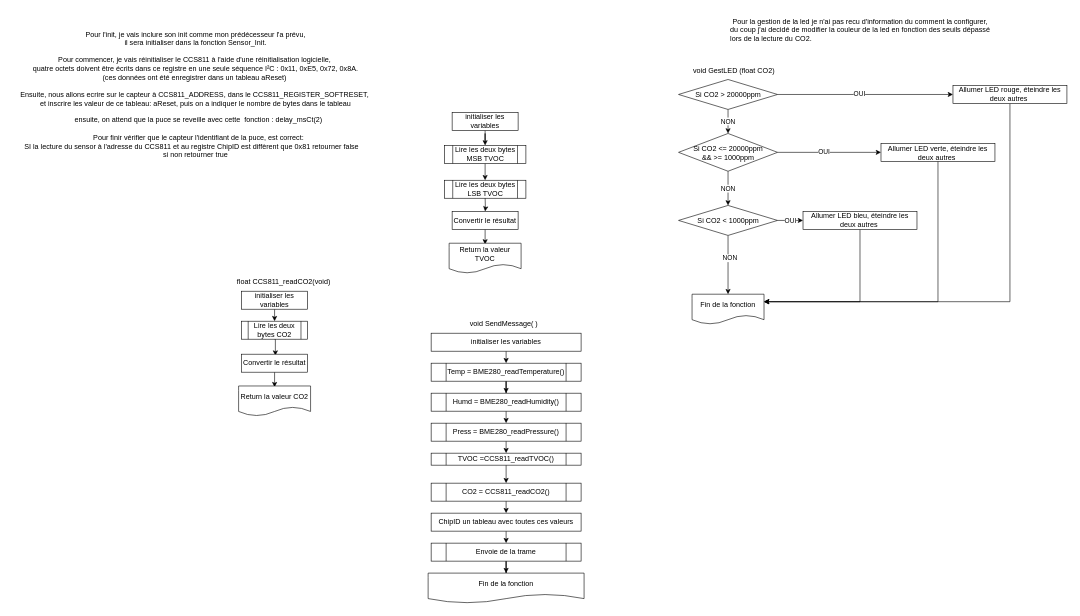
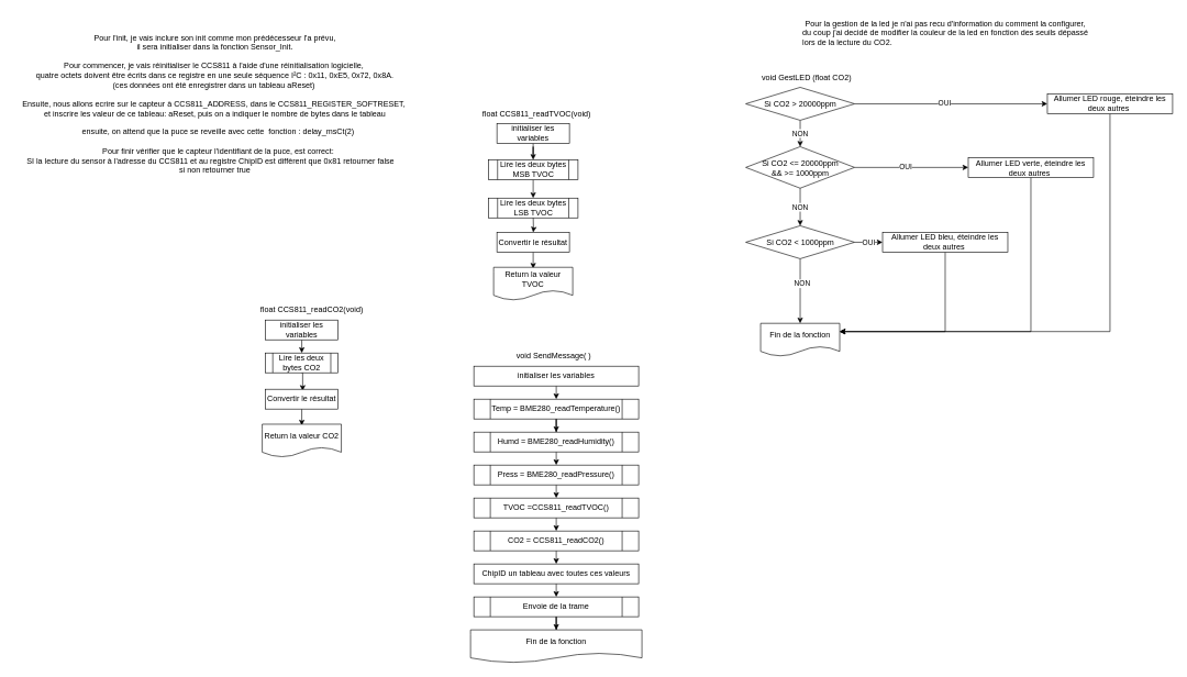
  <mxCell id="0" />
  <mxCell id="1" parent="0" />
  <mxCell id="2" value="Pour l'init, je vais inclure son init comme mon prédécesseur l'a prévu,&lt;br&gt;il sera initialiser dans la fonction Sensor_Init.&lt;br&gt;&lt;br&gt;Pour commencer, je vais&amp;nbsp;réinitialiser le CCS811 à l'aide d'une réinitialisation logicielle,&amp;nbsp;&lt;br&gt;&lt;span style=&quot;background-color: initial;&quot;&gt;quatre octets doivent être écrits dans ce registre en une seule séquence I²C : 0x11, 0xE5, 0x72, 0x8A.&lt;br&gt;(ces données ont été enregistrer dans un tableau aReset)&amp;nbsp;&lt;/span&gt;&lt;br&gt;&lt;div&gt;&amp;nbsp; &amp;nbsp;&amp;nbsp;&lt;/div&gt;&lt;div&gt;Ensuite, nous allons ecrire sur le capteur à CCS811_ADDRESS, dans le CCS811_REGISTER_SOFTRESET,&amp;nbsp;&lt;/div&gt;&lt;div&gt;et inscrire les valeur de ce tableau: aReset, puis on a indiquer le nombre de bytes dans le tableau&lt;/div&gt;&lt;div&gt;&lt;br&gt;&lt;/div&gt;&lt;div&gt;&amp;nbsp; &amp;nbsp; ensuite, on attend que la puce se reveille avec cette&lt;span style=&quot;background-color: initial;&quot;&gt;&amp;nbsp; fonction : delay_msCt(2)&amp;nbsp;&lt;/span&gt;&lt;/div&gt;&lt;div&gt;&lt;span style=&quot;background-color: initial;&quot;&gt;&lt;br&gt;&lt;/span&gt;&lt;/div&gt;&lt;div&gt;&amp;nbsp; &amp;nbsp; Pour finir vérifier que le capteur l'identifiant de la puce, est correct:&amp;nbsp;&lt;/div&gt;&lt;div&gt;SI la lecture du sensor à l'adresse du CCS811 et au registre ChipID est diffèrent que 0x81 retourner false&lt;span style=&quot;background-color: initial;&quot;&gt;&amp;nbsp; &amp;nbsp;&amp;nbsp;&lt;/span&gt;&lt;/div&gt;&lt;div&gt;&lt;span style=&quot;background-color: initial;&quot;&gt;si non retourner true&lt;/span&gt;&lt;/div&gt;" style="text;html=1;align=center;verticalAlign=middle;resizable=0;points=[];autosize=1;strokeColor=none;fillColor=none;" vertex="1" parent="1"><mxGeometry x="20" y="42" width="610" height="230" as="geometry" /></mxCell>
+ <mxCell id="3" value="float CCS811_readTVOC(void)" style="text;html=1;align=center;verticalAlign=middle;resizable=0;points=[];autosize=1;strokeColor=none;fillColor=none;" vertex="1" parent="1"><mxGeometry x="718" y="157" width="190" height="30" as="geometry" /></mxCell>
  <mxCell id="4" style="edgeStyle=orthogonalEdgeStyle;rounded=0;orthogonalLoop=1;jettySize=auto;html=1;exitX=0.5;exitY=1;exitDx=0;exitDy=0;" edge="1" parent="1" source="5" target="8"><mxGeometry relative="1" as="geometry" /></mxCell>
  <mxCell id="5" value="initialiser les variables" style="rounded=0;whiteSpace=wrap;html=1;" vertex="1" parent="1"><mxGeometry x="753" y="187" width="110" height="30" as="geometry" /></mxCell>
  <mxCell id="6" style="edgeStyle=orthogonalEdgeStyle;rounded=0;orthogonalLoop=1;jettySize=auto;html=1;exitX=0.5;exitY=1;exitDx=0;exitDy=0;" edge="1" parent="1" target="10"><mxGeometry relative="1" as="geometry"><mxPoint x="808" y="327" as="sourcePoint" /></mxGeometry></mxCell>
  <mxCell id="7" style="edgeStyle=orthogonalEdgeStyle;rounded=0;orthogonalLoop=1;jettySize=auto;html=1;exitX=0.5;exitY=1;exitDx=0;exitDy=0;entryX=0.5;entryY=0;entryDx=0;entryDy=0;" edge="1" parent="1" source="8" target="60"><mxGeometry relative="1" as="geometry" /></mxCell>
  <mxCell id="8" value="Lire les deux bytes MSB TVOC" style="shape=process;whiteSpace=wrap;html=1;backgroundOutline=1;" vertex="1" parent="1"><mxGeometry x="740" y="242" width="136" height="30" as="geometry" /></mxCell>
  <mxCell id="9" style="edgeStyle=orthogonalEdgeStyle;rounded=0;orthogonalLoop=1;jettySize=auto;html=1;exitX=0.5;exitY=1;exitDx=0;exitDy=0;entryX=0.5;entryY=0;entryDx=0;entryDy=0;" edge="1" parent="1" source="10"><mxGeometry relative="1" as="geometry"><mxPoint x="808" y="407" as="targetPoint" /></mxGeometry></mxCell>
  <mxCell id="10" value="Convertir le résultat" style="rounded=0;whiteSpace=wrap;html=1;" vertex="1" parent="1"><mxGeometry x="753" y="352" width="110" height="30" as="geometry" /></mxCell>
  <mxCell id="11" value="float CCS811_readCO2(void)" style="text;html=1;align=center;verticalAlign=middle;resizable=0;points=[];autosize=1;strokeColor=none;fillColor=none;" vertex="1" parent="1"><mxGeometry x="382" y="455" width="180" height="30" as="geometry" /></mxCell>
  <mxCell id="12" style="edgeStyle=orthogonalEdgeStyle;rounded=0;orthogonalLoop=1;jettySize=auto;html=1;exitX=0.5;exitY=1;exitDx=0;exitDy=0;entryX=0.5;entryY=0;entryDx=0;entryDy=0;" edge="1" parent="1" source="13" target="15"><mxGeometry relative="1" as="geometry" /></mxCell>
  <mxCell id="13" value="initialiser les variables" style="rounded=0;whiteSpace=wrap;html=1;" vertex="1" parent="1"><mxGeometry x="402" y="485" width="110" height="30" as="geometry" /></mxCell>
  <mxCell id="14" style="edgeStyle=orthogonalEdgeStyle;rounded=0;orthogonalLoop=1;jettySize=auto;html=1;exitX=0.5;exitY=1;exitDx=0;exitDy=0;entryX=0.512;entryY=0.078;entryDx=0;entryDy=0;entryPerimeter=0;" edge="1" parent="1" source="15" target="17"><mxGeometry relative="1" as="geometry" /></mxCell>
  <mxCell id="15" value="Lire les deux bytes CO2" style="shape=process;whiteSpace=wrap;html=1;backgroundOutline=1;" vertex="1" parent="1"><mxGeometry x="402" y="535" width="110" height="30" as="geometry" /></mxCell>
  <mxCell id="16" style="edgeStyle=orthogonalEdgeStyle;rounded=0;orthogonalLoop=1;jettySize=auto;html=1;exitX=0.5;exitY=1;exitDx=0;exitDy=0;entryX=0.5;entryY=0;entryDx=0;entryDy=0;" edge="1" parent="1" source="17"><mxGeometry relative="1" as="geometry"><mxPoint x="457" y="645" as="targetPoint" /></mxGeometry></mxCell>
  <mxCell id="17" value="Convertir le résultat" style="rounded=0;whiteSpace=wrap;html=1;" vertex="1" parent="1"><mxGeometry x="402" y="590" width="110" height="30" as="geometry" /></mxCell>
  <mxCell id="18" value="Pour la gestion de la led je n'ai pas recu d'information du comment la configurer,&lt;br&gt;&lt;div style=&quot;text-align: justify;&quot;&gt;&lt;span style=&quot;background-color: initial;&quot;&gt;du coup j'ai decidé de modifier la couleur de la led en fonction des seuils&amp;nbsp;&lt;/span&gt;&lt;span style=&quot;background-color: initial;&quot;&gt;dépassé&lt;/span&gt;&lt;/div&gt;&lt;div style=&quot;text-align: justify;&quot;&gt;&lt;span style=&quot;background-color: initial;&quot;&gt;lors de la lecture du CO2.&amp;nbsp;&lt;/span&gt;&lt;span style=&quot;background-color: initial;&quot;&gt;&amp;nbsp;&lt;/span&gt;&lt;/div&gt;" style="text;html=1;align=center;verticalAlign=middle;resizable=0;points=[];autosize=1;strokeColor=none;fillColor=none;" vertex="1" parent="1"><mxGeometry x="1203" y="20" width="460" height="60" as="geometry" /></mxCell>
  <mxCell id="19" value="void GestLED (float CO2)" style="text;html=1;strokeColor=none;fillColor=none;align=center;verticalAlign=middle;whiteSpace=wrap;rounded=0;" vertex="1" parent="1"><mxGeometry x="1138" y="102" width="170" height="30" as="geometry" /></mxCell>
  <mxCell id="20" style="edgeStyle=orthogonalEdgeStyle;rounded=0;orthogonalLoop=1;jettySize=auto;html=1;entryX=0;entryY=0.5;entryDx=0;entryDy=0;" edge="1" parent="1" source="23" target="33"><mxGeometry relative="1" as="geometry" /></mxCell>
  <mxCell id="21" value="OUI" style="edgeLabel;html=1;align=center;verticalAlign=middle;resizable=0;points=[];" vertex="1" connectable="0" parent="20"><mxGeometry x="-0.069" y="2" relative="1" as="geometry"><mxPoint as="offset" /></mxGeometry></mxCell>
  <mxCell id="22" value="NON" style="edgeStyle=orthogonalEdgeStyle;rounded=0;orthogonalLoop=1;jettySize=auto;html=1;exitX=0.5;exitY=1;exitDx=0;exitDy=0;" edge="1" parent="1" source="23" target="27"><mxGeometry relative="1" as="geometry" /></mxCell>
  <mxCell id="23" value="Si CO2 &amp;gt; 20000ppm" style="rhombus;whiteSpace=wrap;html=1;" vertex="1" parent="1"><mxGeometry x="1130.5" y="132" width="165" height="50" as="geometry" /></mxCell>
  <mxCell id="24" style="edgeStyle=orthogonalEdgeStyle;rounded=0;orthogonalLoop=1;jettySize=auto;html=1;exitX=1;exitY=0.5;exitDx=0;exitDy=0;entryX=0;entryY=0.5;entryDx=0;entryDy=0;" edge="1" parent="1" source="27" target="35"><mxGeometry relative="1" as="geometry" /></mxCell>
  <mxCell id="25" value="OUI" style="edgeLabel;html=1;align=center;verticalAlign=middle;resizable=0;points=[];" vertex="1" connectable="0" parent="24"><mxGeometry x="-0.109" y="1" relative="1" as="geometry"><mxPoint as="offset" /></mxGeometry></mxCell>
  <mxCell id="26" value="NON" style="edgeStyle=orthogonalEdgeStyle;rounded=0;orthogonalLoop=1;jettySize=auto;html=1;exitX=0.5;exitY=1;exitDx=0;exitDy=0;" edge="1" parent="1" source="27" target="31"><mxGeometry relative="1" as="geometry" /></mxCell>
  <mxCell id="27" value="Si CO2 &amp;lt;= 20000ppm&lt;br&gt;&amp;amp;&amp;amp; &amp;gt;= 1000ppm" style="rhombus;whiteSpace=wrap;html=1;" vertex="1" parent="1"><mxGeometry x="1130.5" y="222" width="165" height="63" as="geometry" /></mxCell>
  <mxCell id="28" value="OUI" style="edgeStyle=orthogonalEdgeStyle;rounded=0;orthogonalLoop=1;jettySize=auto;html=1;exitX=1;exitY=0.5;exitDx=0;exitDy=0;entryX=0;entryY=0.5;entryDx=0;entryDy=0;" edge="1" parent="1" source="31" target="37"><mxGeometry relative="1" as="geometry" /></mxCell>
  <mxCell id="29" style="edgeStyle=orthogonalEdgeStyle;rounded=0;orthogonalLoop=1;jettySize=auto;html=1;exitX=0.5;exitY=1;exitDx=0;exitDy=0;" edge="1" parent="1" source="31" target="38"><mxGeometry relative="1" as="geometry" /></mxCell>
  <mxCell id="30" value="NON" style="edgeLabel;html=1;align=center;verticalAlign=middle;resizable=0;points=[];" vertex="1" connectable="0" parent="29"><mxGeometry x="-0.235" y="2" relative="1" as="geometry"><mxPoint as="offset" /></mxGeometry></mxCell>
  <mxCell id="31" value="Si CO2 &amp;lt; 1000ppm" style="rhombus;whiteSpace=wrap;html=1;" vertex="1" parent="1"><mxGeometry x="1130.5" y="342" width="165" height="50" as="geometry" /></mxCell>
  <mxCell id="32" style="edgeStyle=orthogonalEdgeStyle;rounded=0;orthogonalLoop=1;jettySize=auto;html=1;exitX=0.5;exitY=1;exitDx=0;exitDy=0;entryX=1;entryY=0.25;entryDx=0;entryDy=0;" edge="1" parent="1" source="33" target="38"><mxGeometry relative="1" as="geometry"><mxPoint x="1663.167" y="640" as="targetPoint" /></mxGeometry></mxCell>
  <mxCell id="33" value="Allumer LED rouge, éteindre les deux autres&amp;nbsp;" style="rounded=0;whiteSpace=wrap;html=1;" vertex="1" parent="1"><mxGeometry x="1588" y="142" width="190" height="30" as="geometry" /></mxCell>
  <mxCell id="34" style="edgeStyle=orthogonalEdgeStyle;rounded=0;orthogonalLoop=1;jettySize=auto;html=1;exitX=0.5;exitY=1;exitDx=0;exitDy=0;entryX=1;entryY=0.25;entryDx=0;entryDy=0;" edge="1" parent="1" source="35" target="38"><mxGeometry relative="1" as="geometry"><mxPoint x="1563.167" y="500" as="targetPoint" /></mxGeometry></mxCell>
  <mxCell id="35" value="Allumer LED verte, éteindre les deux autres&amp;nbsp;" style="rounded=0;whiteSpace=wrap;html=1;" vertex="1" parent="1"><mxGeometry x="1468" y="238.5" width="190" height="30" as="geometry" /></mxCell>
  <mxCell id="36" style="edgeStyle=orthogonalEdgeStyle;rounded=0;orthogonalLoop=1;jettySize=auto;html=1;exitX=0.5;exitY=1;exitDx=0;exitDy=0;entryX=1;entryY=0.25;entryDx=0;entryDy=0;" edge="1" parent="1" source="37" target="38"><mxGeometry relative="1" as="geometry"><mxPoint x="1378" y="490" as="targetPoint" /></mxGeometry></mxCell>
  <mxCell id="37" value="Allumer LED bleu, éteindre les deux autres&amp;nbsp;" style="rounded=0;whiteSpace=wrap;html=1;" vertex="1" parent="1"><mxGeometry x="1338" y="352" width="190" height="30" as="geometry" /></mxCell>
  <mxCell id="38" value="Fin de la fonction" style="shape=document;whiteSpace=wrap;html=1;boundedLbl=1;" vertex="1" parent="1"><mxGeometry x="1153" y="490" width="120" height="50" as="geometry" /></mxCell>
  <mxCell id="39" value="Return la valeur TVOC" style="shape=document;whiteSpace=wrap;html=1;boundedLbl=1;" vertex="1" parent="1"><mxGeometry x="748" y="405" width="120" height="50" as="geometry" /></mxCell>
  <mxCell id="40" value="Return la valeur CO2" style="shape=document;whiteSpace=wrap;html=1;boundedLbl=1;" vertex="1" parent="1"><mxGeometry x="397" y="643" width="120" height="50" as="geometry" /></mxCell>
  <mxCell id="41" value="&amp;nbsp;" style="text;html=1;align=center;verticalAlign=middle;resizable=0;points=[];autosize=1;strokeColor=none;fillColor=none;" vertex="1" parent="1"><mxGeometry x="413" y="473" width="30" height="30" as="geometry" /></mxCell>
  <mxCell id="42" value="void SendMessage( )" style="text;html=1;align=center;verticalAlign=middle;resizable=0;points=[];autosize=1;strokeColor=none;fillColor=none;" vertex="1" parent="1"><mxGeometry x="773" y="527" width="131" height="26" as="geometry" /></mxCell>
  <mxCell id="43" style="edgeStyle=orthogonalEdgeStyle;rounded=0;orthogonalLoop=1;jettySize=auto;html=1;exitX=0.5;exitY=1;exitDx=0;exitDy=0;entryX=0.5;entryY=0;entryDx=0;entryDy=0;" edge="1" parent="1" source="44" target="46"><mxGeometry relative="1" as="geometry" /></mxCell>
  <mxCell id="44" value="initialiser les variables" style="rounded=0;whiteSpace=wrap;html=1;" vertex="1" parent="1"><mxGeometry x="718" y="555" width="250" height="30" as="geometry" /></mxCell>
  <mxCell id="45" style="edgeStyle=orthogonalEdgeStyle;rounded=0;orthogonalLoop=1;jettySize=auto;html=1;exitX=0.5;exitY=1;exitDx=0;exitDy=0;" edge="1" parent="1" source="46" target="48"><mxGeometry relative="1" as="geometry" /></mxCell>
  <mxCell id="46" value="Temp = BME280_readTemperature()" style="shape=process;whiteSpace=wrap;html=1;backgroundOutline=1;" vertex="1" parent="1"><mxGeometry x="718" y="605" width="250" height="30" as="geometry" /></mxCell>
  <mxCell id="47" style="edgeStyle=orthogonalEdgeStyle;rounded=0;orthogonalLoop=1;jettySize=auto;html=1;exitX=0.5;exitY=1;exitDx=0;exitDy=0;entryX=0.5;entryY=0;entryDx=0;entryDy=0;" edge="1" parent="1" source="48" target="50"><mxGeometry relative="1" as="geometry" /></mxCell>
  <mxCell id="48" value="Humd = BME280_readHumidity()" style="shape=process;whiteSpace=wrap;html=1;backgroundOutline=1;" vertex="1" parent="1"><mxGeometry x="718" y="655" width="250" height="30" as="geometry" /></mxCell>
  <mxCell id="49" style="edgeStyle=orthogonalEdgeStyle;rounded=0;orthogonalLoop=1;jettySize=auto;html=1;exitX=0.5;exitY=1;exitDx=0;exitDy=0;entryX=0.5;entryY=0;entryDx=0;entryDy=0;" edge="1" parent="1" source="50" target="52"><mxGeometry relative="1" as="geometry" /></mxCell>
  <mxCell id="50" value="Press = BME280_readPressure()" style="shape=process;whiteSpace=wrap;html=1;backgroundOutline=1;" vertex="1" parent="1"><mxGeometry x="718" y="705" width="250" height="30" as="geometry" /></mxCell>
  <mxCell id="51" style="edgeStyle=orthogonalEdgeStyle;rounded=0;orthogonalLoop=1;jettySize=auto;html=1;exitX=0.5;exitY=1;exitDx=0;exitDy=0;entryX=0.5;entryY=0;entryDx=0;entryDy=0;" edge="1" parent="1" source="52" target="54"><mxGeometry relative="1" as="geometry" /></mxCell>
- <mxCell id="52" value="TVOC =CCS811_readTVOC()" style="shape=process;whiteSpace=wrap;html=1;backgroundOutline=1;" vertex="1" parent="1"><mxGeometry x="718" y="755" width="250" height="20" as="geometry" /></mxCell>
+ <mxCell id="52" value="TVOC =CCS811_readTVOC()" style="shape=process;whiteSpace=wrap;html=1;backgroundOutline=1;" vertex="1" parent="1"><mxGeometry x="718" y="755" width="250" height="30" as="geometry" /></mxCell>
  <mxCell id="53" style="edgeStyle=orthogonalEdgeStyle;rounded=0;orthogonalLoop=1;jettySize=auto;html=1;exitX=0.5;exitY=1;exitDx=0;exitDy=0;entryX=0.5;entryY=0;entryDx=0;entryDy=0;" edge="1" parent="1" source="54" target="56"><mxGeometry relative="1" as="geometry" /></mxCell>
  <mxCell id="54" value="CO2 =&amp;nbsp;CCS811_readCO2()" style="shape=process;whiteSpace=wrap;html=1;backgroundOutline=1;" vertex="1" parent="1"><mxGeometry x="718" y="805" width="250" height="30" as="geometry" /></mxCell>
  <mxCell id="55" style="edgeStyle=orthogonalEdgeStyle;rounded=0;orthogonalLoop=1;jettySize=auto;html=1;exitX=0.5;exitY=1;exitDx=0;exitDy=0;entryX=0.5;entryY=0;entryDx=0;entryDy=0;" edge="1" parent="1" source="56" target="58"><mxGeometry relative="1" as="geometry" /></mxCell>
  <mxCell id="56" value="ChipID un tableau avec toutes ces valeurs" style="rounded=0;whiteSpace=wrap;html=1;" vertex="1" parent="1"><mxGeometry x="718" y="855" width="250" height="30" as="geometry" /></mxCell>
  <mxCell id="57" style="edgeStyle=orthogonalEdgeStyle;rounded=0;orthogonalLoop=1;jettySize=auto;html=1;entryX=0.5;entryY=0;entryDx=0;entryDy=0;" edge="1" parent="1" source="58" target="59"><mxGeometry relative="1" as="geometry" /></mxCell>
  <mxCell id="58" value="Envoie de la trame" style="shape=process;whiteSpace=wrap;html=1;backgroundOutline=1;" vertex="1" parent="1"><mxGeometry x="718" y="905" width="250" height="30" as="geometry" /></mxCell>
  <mxCell id="59" value="Fin de la fonction" style="shape=document;whiteSpace=wrap;html=1;boundedLbl=1;" vertex="1" parent="1"><mxGeometry x="713" y="955" width="260" height="50" as="geometry" /></mxCell>
  <mxCell id="60" value="Lire les deux bytes LSB TVOC" style="shape=process;whiteSpace=wrap;html=1;backgroundOutline=1;" vertex="1" parent="1"><mxGeometry x="740" y="300" width="136" height="30" as="geometry" /></mxCell>
